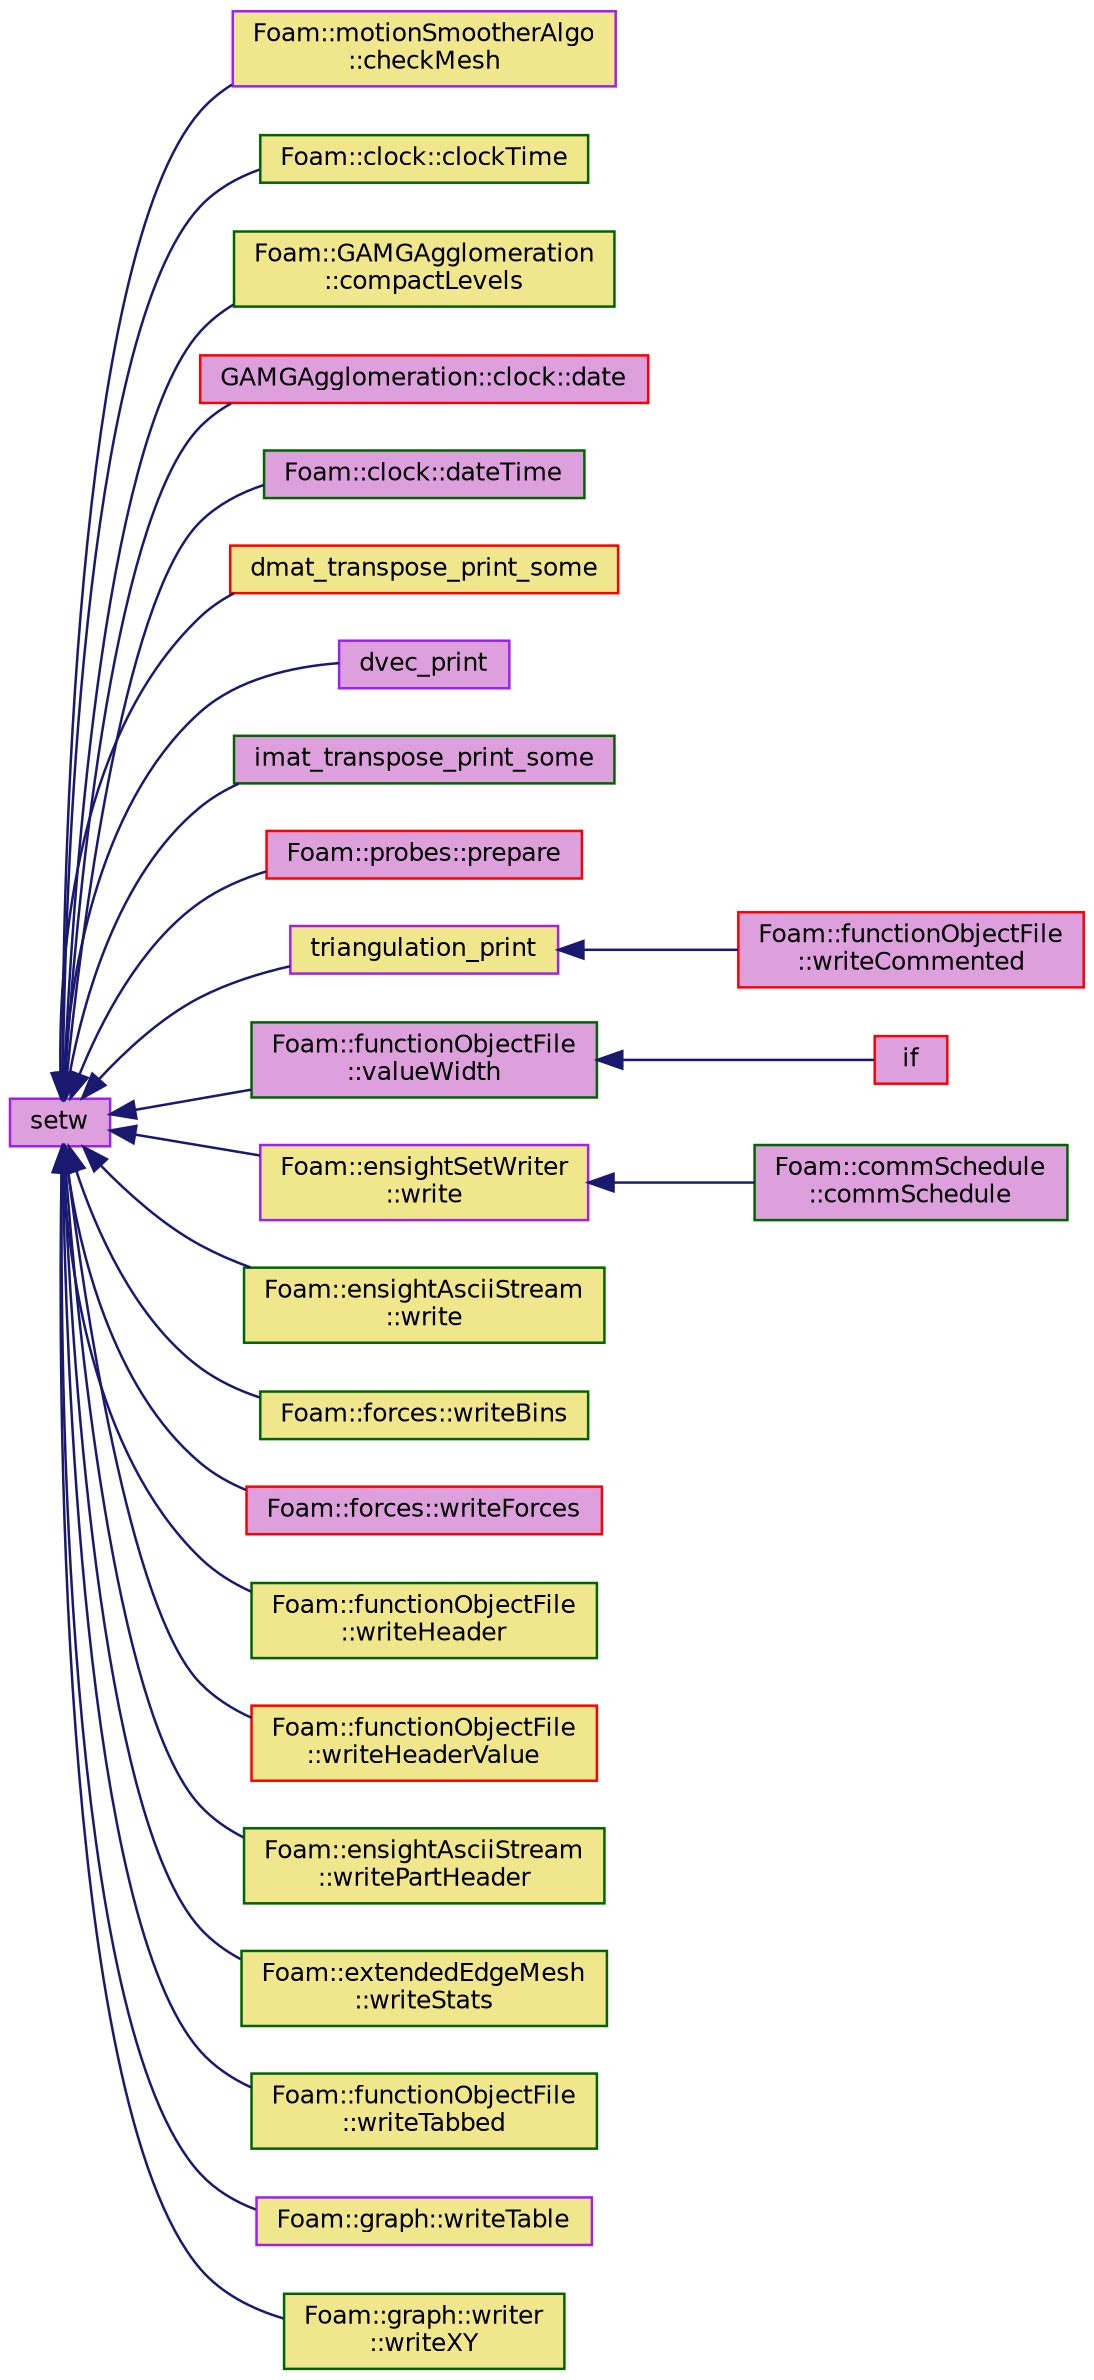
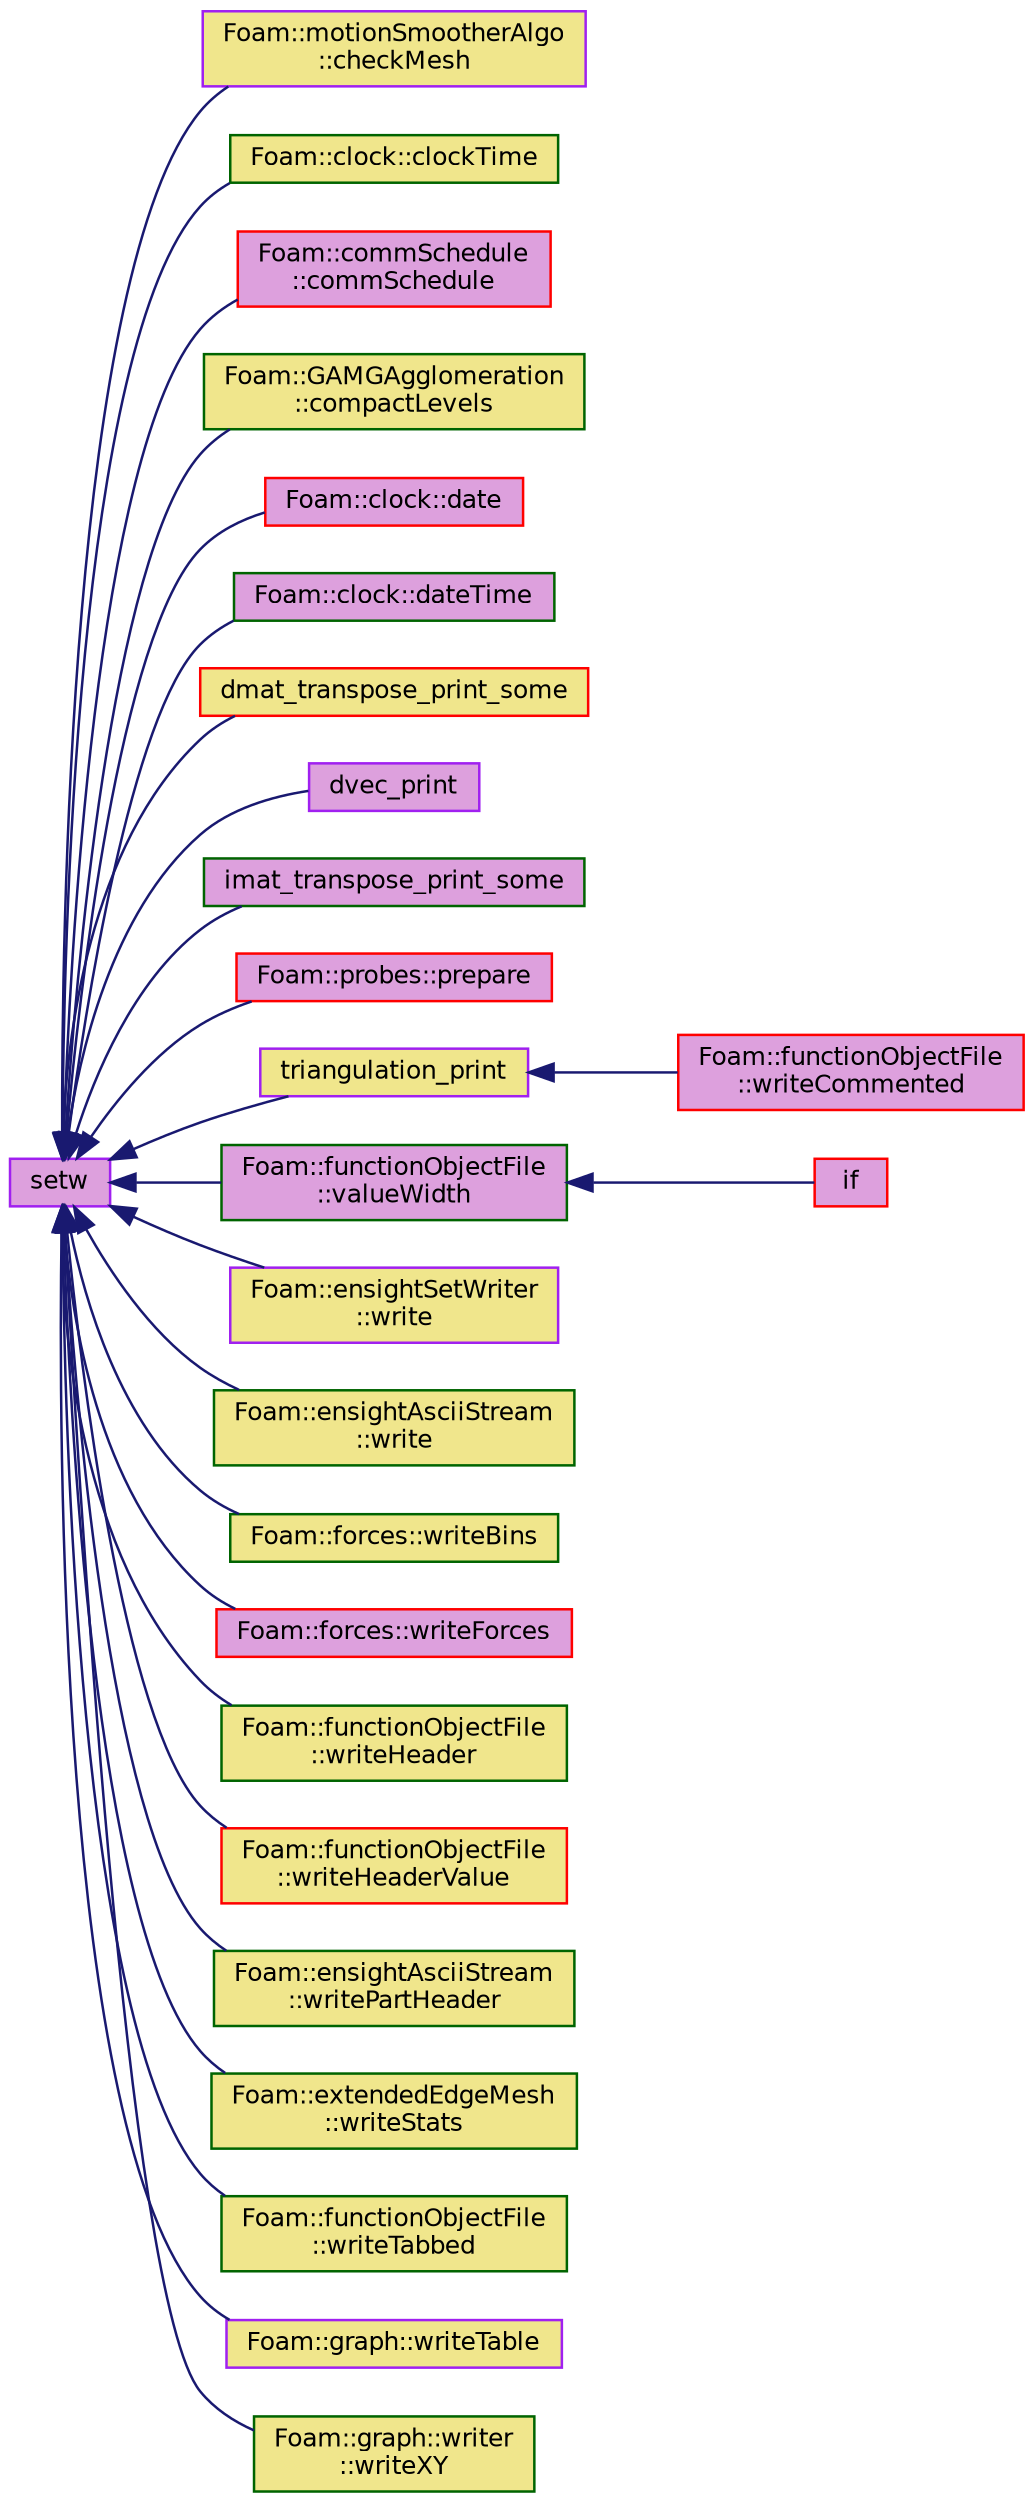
  digraph {
    rankdir=LR
    node [color=darkgreen fillcolor=khaki fontname=Helvetica fontsize=10 shape=record style=filled]
    edge [color=midnightblue dir=back fontname=Helvetica fontsize=10 labelfontname=Helvetica labelfontsize=10 style=solid]
    n1 [color=purple fillcolor=plum fontcolor=black height=0.2 label=setw width=0.4]
    n2 [color=purple height=0.2 label="Foam::motionSmootherAlgo\l::checkMesh" width=0.4]
    n3 [height=0.2 label="Foam::clock::clockTime" width=0.4]
-   n4 [fillcolor=plum height=0.2 label="Foam::commSchedule\l::commSchedule" width=0.4]
+   n4 [color=red fillcolor=plum height=0.2 label="Foam::commSchedule\l::commSchedule" width=0.4]
    n5 [height=0.2 label="Foam::GAMGAgglomeration\l::compactLevels" width=0.4]
-   n6 [color=red fillcolor=plum height=0.2 label="GAMGAgglomeration::clock::date" width=0.4]
+   n6 [color=red fillcolor=plum height=0.2 label="Foam::clock::date" width=0.4]
    n7 [fillcolor=plum height=0.2 label="Foam::clock::dateTime" width=0.4]
    n8 [color=red height=0.2 label=dmat_transpose_print_some width=0.4]
    n9 [color=purple fillcolor=plum height=0.2 label=dvec_print width=0.4]
    n10 [fillcolor=plum height=0.2 label=imat_transpose_print_some width=0.4]
    n11 [color=red fillcolor=plum height=0.2 label="Foam::probes::prepare" width=0.4]
    n12 [color=purple height=0.2 label=triangulation_print width=0.4]
    n13 [fillcolor=plum height=0.2 label="Foam::functionObjectFile\l::valueWidth" width=0.4]
    n14 [color=purple height=0.2 label="Foam::ensightSetWriter\l::write" width=0.4]
    n15 [height=0.2 label="Foam::ensightAsciiStream\l::write" width=0.4]
    n16 [height=0.2 label="Foam::forces::writeBins" width=0.4]
    n17 [color=red fillcolor=plum height=0.2 label="Foam::forces::writeForces" width=0.4]
    n18 [height=0.2 label="Foam::functionObjectFile\l::writeHeader" width=0.4]
    n19 [color=red height=0.2 label="Foam::functionObjectFile\l::writeHeaderValue" width=0.4]
    n20 [height=0.2 label="Foam::ensightAsciiStream\l::writePartHeader" width=0.4]
    n21 [height=0.2 label="Foam::extendedEdgeMesh\l::writeStats" width=0.4]
    n22 [height=0.2 label="Foam::functionObjectFile\l::writeTabbed" width=0.4]
    n23 [color=purple height=0.2 label="Foam::graph::writeTable" width=0.4]
    n24 [height=0.2 label="Foam::graph::writer\l::writeXY" width=0.4]
    n25 [color=red fillcolor=plum height=0.2 label=if width=0.4]
    n26 [color=red fillcolor=plum height=0.2 label="Foam::functionObjectFile\l::writeCommented" width=0.4]
    n1 -> n2
    n1 -> n3
-   n14 -> n4
+   n1 -> n4
    n1 -> n5
    n1 -> n6
    n1 -> n7
    n1 -> n8
    n1 -> n9
    n1 -> n10
    n1 -> n11
    n1 -> n12
    n1 -> n13
    n1 -> n14
    n1 -> n15
    n1 -> n16
    n1 -> n17
    n1 -> n18
    n1 -> n19
    n1 -> n20
    n1 -> n21
    n1 -> n22
    n1 -> n23
    n1 -> n24
    n12 -> n26
    n13 -> n25
  }
